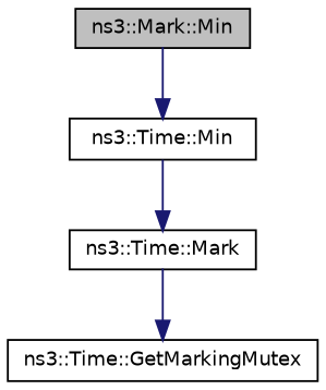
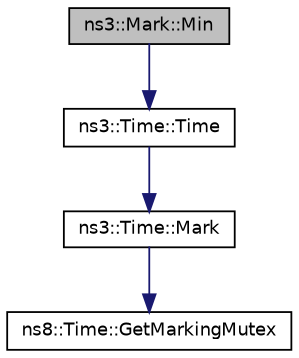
  digraph {
    rankdir=TB
    node [color=black fillcolor=white fontname=Helvetica fontsize=10 shape=record style=filled]
    edge [color=midnightblue fontname=Helvetica fontsize=10 labelfontname=Helvetica labelfontsize=10 style=solid]
    n1 [fillcolor=grey75 fontcolor=black height=0.2 label="ns3::Mark::Min" width=0.4]
-   n2 [height=0.2 label="ns3::Time::Min" width=0.4]
+   n2 [height=0.2 label="ns3::Time::Time" width=0.4]
    n3 [height=0.2 label="ns3::Time::Mark" width=0.4]
-   n4 [height=0.2 label="ns3::Time::GetMarkingMutex" width=0.4]
+   n4 [height=0.2 label="ns8::Time::GetMarkingMutex" width=0.4]
    n1 -> n2
    n2 -> n3
    n3 -> n4
  }
